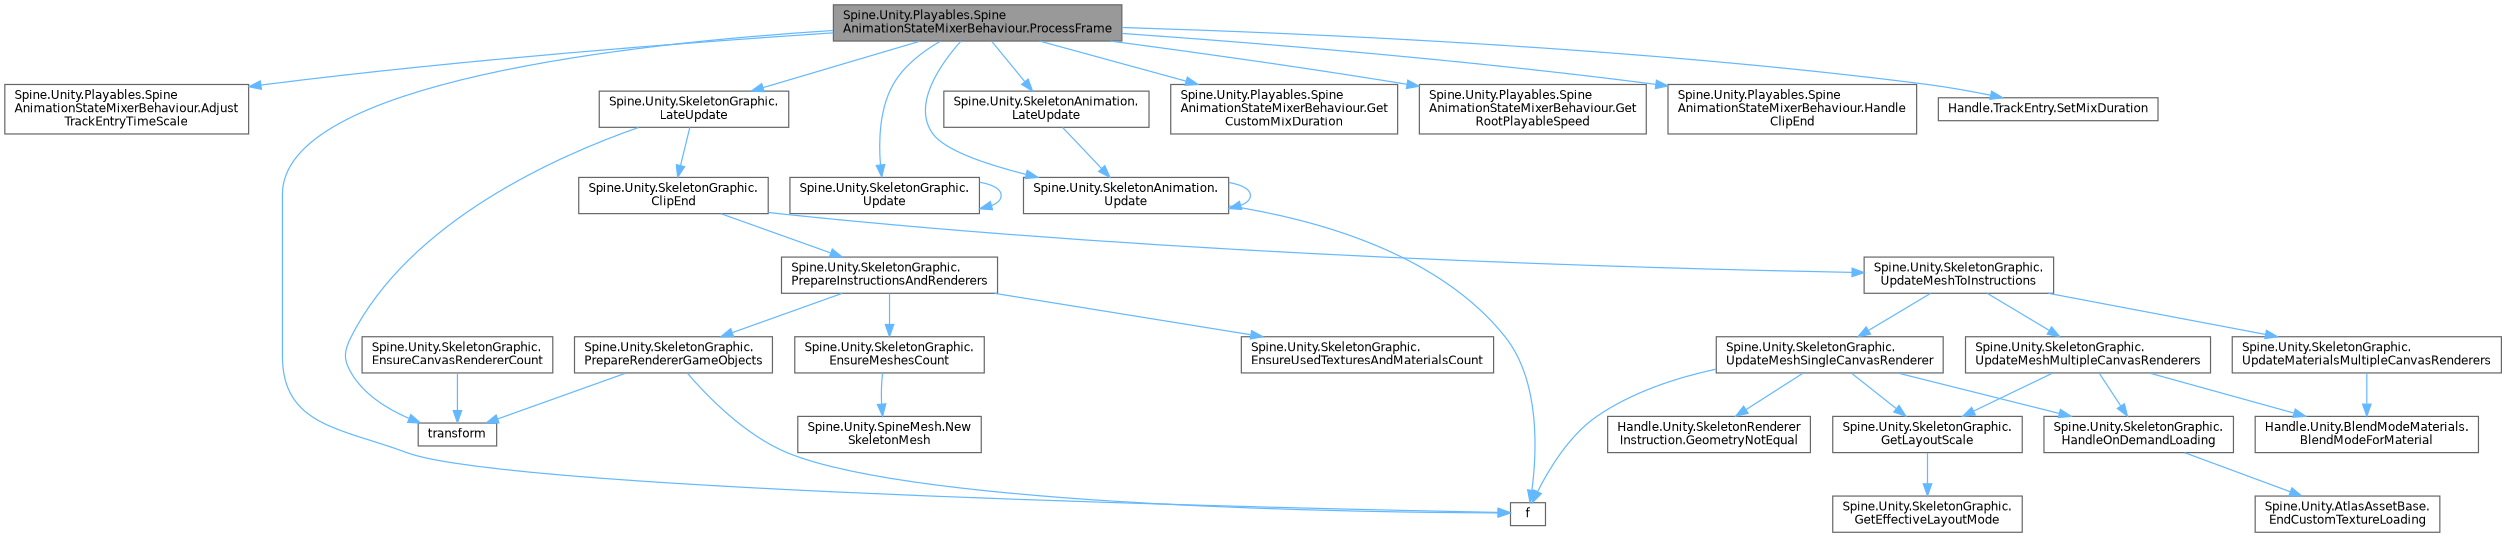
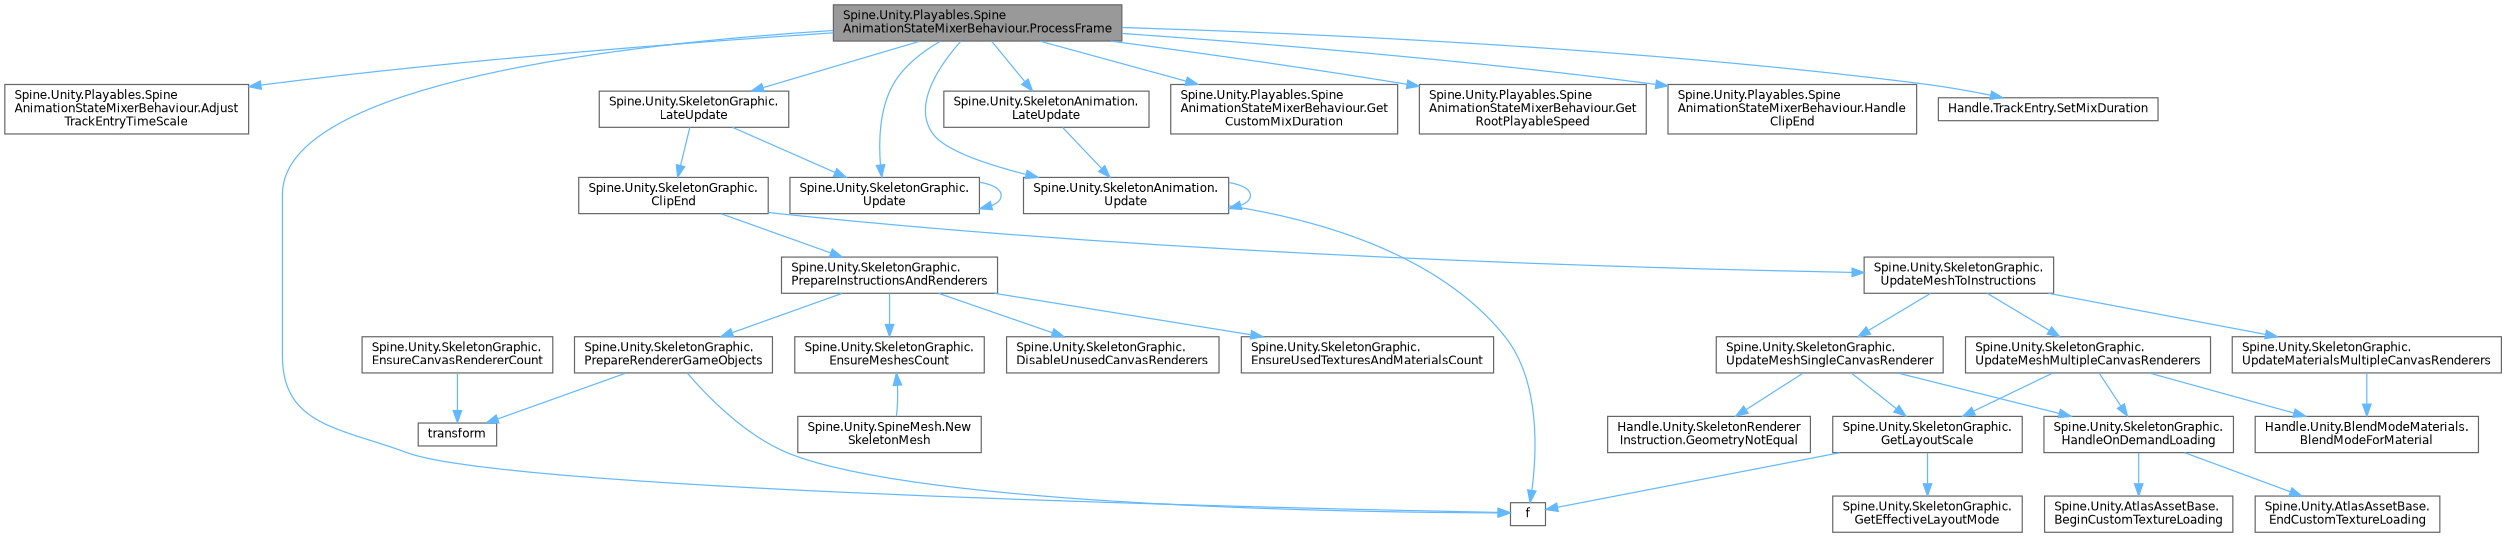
  digraph {
    rankdir=TB
    node [color=grey40 fillcolor=white fontname=Helvetica fontsize=10 shape=box style=filled]
    edge [color=steelblue1 fontname=Helvetica fontsize=10 labelfontname=Helvetica labelfontsize=10 style=solid]
    n1 [color=gray40 fillcolor=grey60 fontcolor=black height=0.2 label="Spine.Unity.Playables.Spine\lAnimationStateMixerBehaviour.ProcessFrame" width=0.4]
    n2 [height=0.2 label="Spine.Unity.Playables.Spine\lAnimationStateMixerBehaviour.Adjust\lTrackEntryTimeScale" width=0.4]
    n3 [height=0.2 label=f width=0.4]
    n4 [height=0.2 label="Spine.Unity.Playables.Spine\lAnimationStateMixerBehaviour.Get\lCustomMixDuration" width=0.4]
    n5 [height=0.2 label="Spine.Unity.Playables.Spine\lAnimationStateMixerBehaviour.Get\lRootPlayableSpeed" width=0.4]
    n6 [height=0.2 label="Spine.Unity.Playables.Spine\lAnimationStateMixerBehaviour.Handle\lClipEnd" width=0.4]
    n7 [height=0.2 label="Spine.Unity.SkeletonAnimation.\lLateUpdate" width=0.4]
    n8 [height=0.2 label="Spine.Unity.SkeletonAnimation.\lUpdate" width=0.4]
    n9 [height=0.2 label="Spine.Unity.SkeletonGraphic.\lLateUpdate" width=0.4]
    n10 [height=0.2 label="Spine.Unity.SkeletonGraphic.\lUpdate" width=0.4]
    n11 [height=0.2 label="Handle.TrackEntry.SetMixDuration" width=0.4]
    n12 [height=0.2 label="Spine.Unity.SkeletonGraphic.\lClipEnd" width=0.4]
    n13 [height=0.2 label="Spine.Unity.SkeletonGraphic.\lPrepareInstructionsAndRenderers" width=0.4]
    n14 [height=0.2 label="Spine.Unity.SkeletonGraphic.\lUpdateMeshToInstructions" width=0.4]
+   n15 [height=0.2 label="Spine.Unity.SkeletonGraphic.\lDisableUnusedCanvasRenderers" width=0.4]
    n16 [height=0.2 label="Spine.Unity.SkeletonGraphic.\lEnsureMeshesCount" width=0.4]
    n17 [height=0.2 label="Spine.Unity.SkeletonGraphic.\lEnsureUsedTexturesAndMaterialsCount" width=0.4]
    n18 [height=0.2 label="Spine.Unity.SkeletonGraphic.\lPrepareRendererGameObjects" width=0.4]
    n19 [height=0.2 label="Spine.Unity.SkeletonGraphic.\lUpdateMaterialsMultipleCanvasRenderers" width=0.4]
    n20 [height=0.2 label="Spine.Unity.SkeletonGraphic.\lUpdateMeshMultipleCanvasRenderers" width=0.4]
    n21 [height=0.2 label="Spine.Unity.SkeletonGraphic.\lUpdateMeshSingleCanvasRenderer" width=0.4]
    n22 [height=0.2 label="Spine.Unity.SkeletonGraphic.\lEnsureCanvasRendererCount" width=0.4]
    n23 [height=0.2 label=transform width=0.4]
    n24 [height=0.2 label="Spine.Unity.SpineMesh.New\lSkeletonMesh" width=0.4]
    n25 [height=0.2 label="Handle.Unity.BlendModeMaterials.\lBlendModeForMaterial" width=0.4]
    n26 [height=0.2 label="Spine.Unity.SkeletonGraphic.\lGetLayoutScale" width=0.4]
    n27 [height=0.2 label="Spine.Unity.SkeletonGraphic.\lHandleOnDemandLoading" width=0.4]
    n28 [height=0.2 label="Handle.Unity.SkeletonRenderer\lInstruction.GeometryNotEqual" width=0.4]
    n29 [height=0.2 label="Spine.Unity.SkeletonGraphic.\lGetEffectiveLayoutMode" width=0.4]
+   n30 [height=0.2 label="Spine.Unity.AtlasAssetBase.\lBeginCustomTextureLoading" width=0.4]
    n31 [height=0.2 label="Spine.Unity.AtlasAssetBase.\lEndCustomTextureLoading" width=0.4]
    n1 -> n2
    n1 -> n3
    n1 -> n4
    n1 -> n5
    n1 -> n6
    n1 -> n7
    n1 -> n8
    n1 -> n9
    n1 -> n10
    n1 -> n11
    n7 -> n8
    n8 -> n3
    n8 -> n8
-   n9 -> n23
+   n9 -> n10
    n9 -> n12
    n10 -> n10
    n12 -> n13
    n12 -> n14
+   n13 -> n15
    n13 -> n16
    n13 -> n17
    n13 -> n18
    n14 -> n19
    n14 -> n20
    n14 -> n21
-   n16 -> n24
+   n24 -> n16
    n18 -> n3
    n18 -> n23
    n19 -> n25
    n20 -> n25
    n20 -> n26
    n20 -> n27
    n21 -> n26
    n21 -> n27
    n21 -> n28
    n22 -> n23
-   n21 -> n3
+   n26 -> n3
    n26 -> n29
+   n27 -> n30
    n27 -> n31
  }
